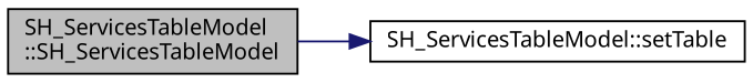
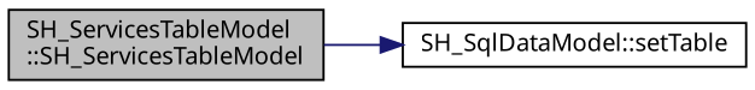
  digraph {
    rankdir=LR
    node [color=black fontname=Verdana fontsize=11 shape=record]
    n1 [fillcolor=grey75 fontcolor=black height=0.2 label="SH_ServicesTableModel\l::SH_ServicesTableModel" style=filled width=0.4]
-   n2 [height=0.2 label="SH_ServicesTableModel::setTable" width=0.4]
+   n2 [height=0.2 label="SH_SqlDataModel::setTable" width=0.4]
    n1 -> n2 [color=midnightblue fontname=Verdana fontsize=11 labelfontname=Verdana labelfontsize=11 style=solid]
  }
